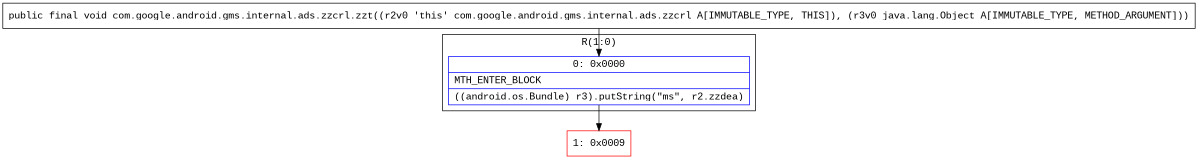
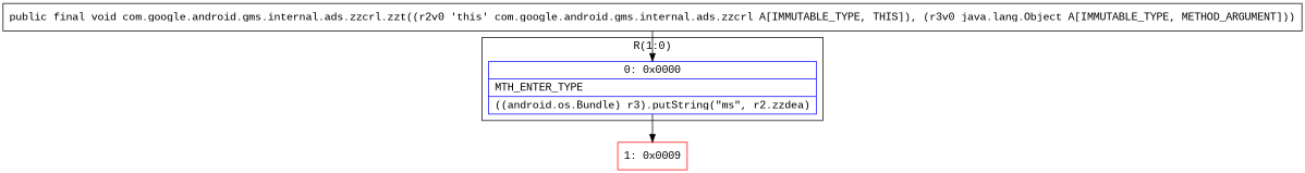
  digraph {
    fontname="Liberation Mono"
    node [shape=record fontname="Liberation Mono"]
    edge [fontname="Liberation Mono"]
-   n1 [color=blue label="{0\:\ 0x0000|MTH_ENTER_BLOCK\l|((android.os.Bundle) r3).putString(\"ms\", r2.zzdea)\l}"]
+   n1 [color=blue label="{0\:\ 0x0000|MTH_ENTER_TYPE\l|((android.os.Bundle) r3).putString(\"ms\", r2.zzdea)\l}"]
    n2 [color=red label="{1\:\ 0x0009}"]
    n3 [label="{public final void com.google.android.gms.internal.ads.zzcrl.zzt((r2v0 'this' com.google.android.gms.internal.ads.zzcrl A[IMMUTABLE_TYPE, THIS]), (r3v0 java.lang.Object A[IMMUTABLE_TYPE, METHOD_ARGUMENT])) }"]
    subgraph cluster_1 {
      label="R(1:0)"
      n1
    }
    n1 -> n2
    n3 -> n1
  }
